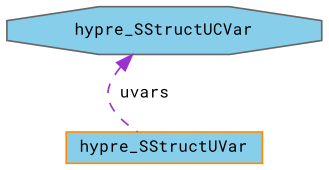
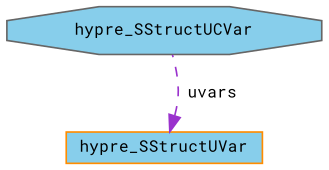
  digraph {
    fontname="Roboto Mono"
    node [fillcolor=skyblue fontname="Roboto Mono" fontsize=10 style=filled]
    n1 [color=gray40 fontcolor=black height=0.2 label=hypre_SStructUCVar shape=octagon width=0.4]
    n2 [color=darkorange height=0.2 label=hypre_SStructUVar shape=box width=0.4]
-   n1 -> n2 [color=darkorchid3 dir=back fontname="Roboto Mono" fontsize=10 label=" uvars" labelfontname=Helvetica labelfontsize=10 style=dashed]
+   n2 -> n1 [color=darkorchid3 dir=back fontname="Roboto Mono" fontsize=10 label=" uvars" labelfontname=Helvetica labelfontsize=10 style=dashed]
  }
